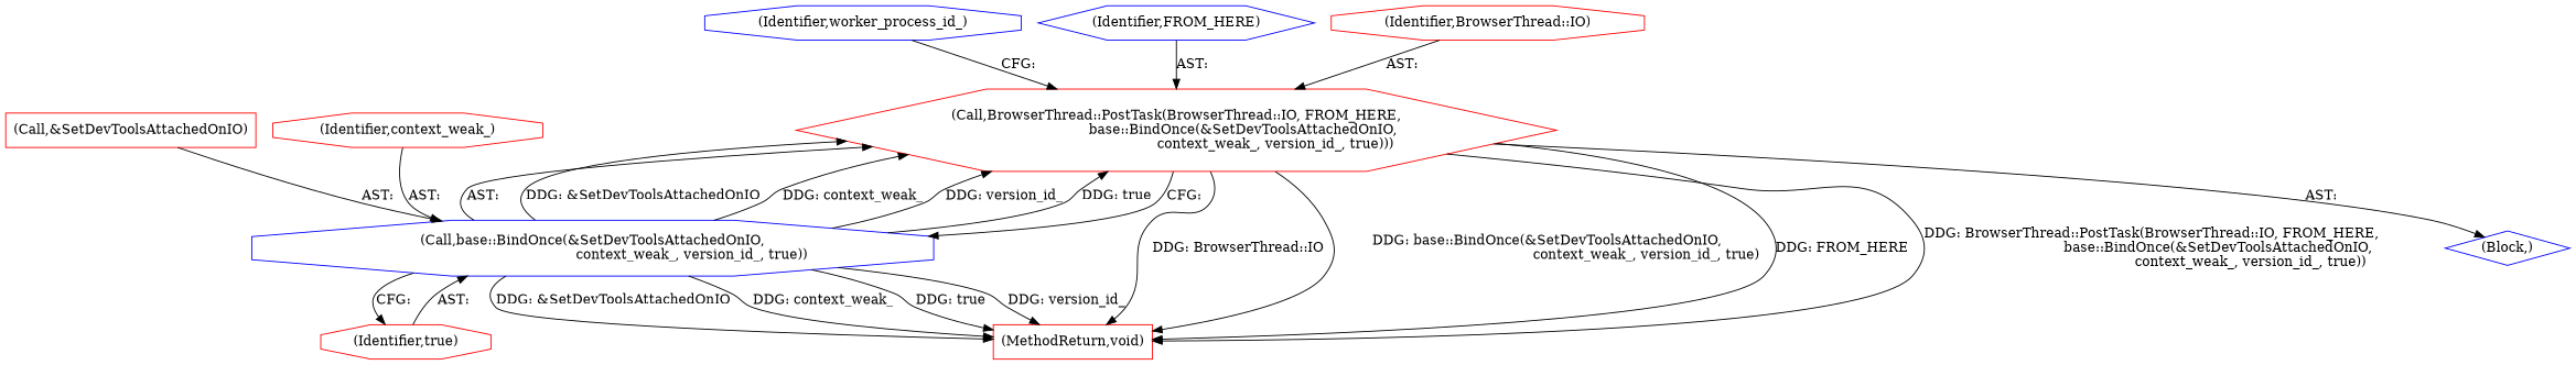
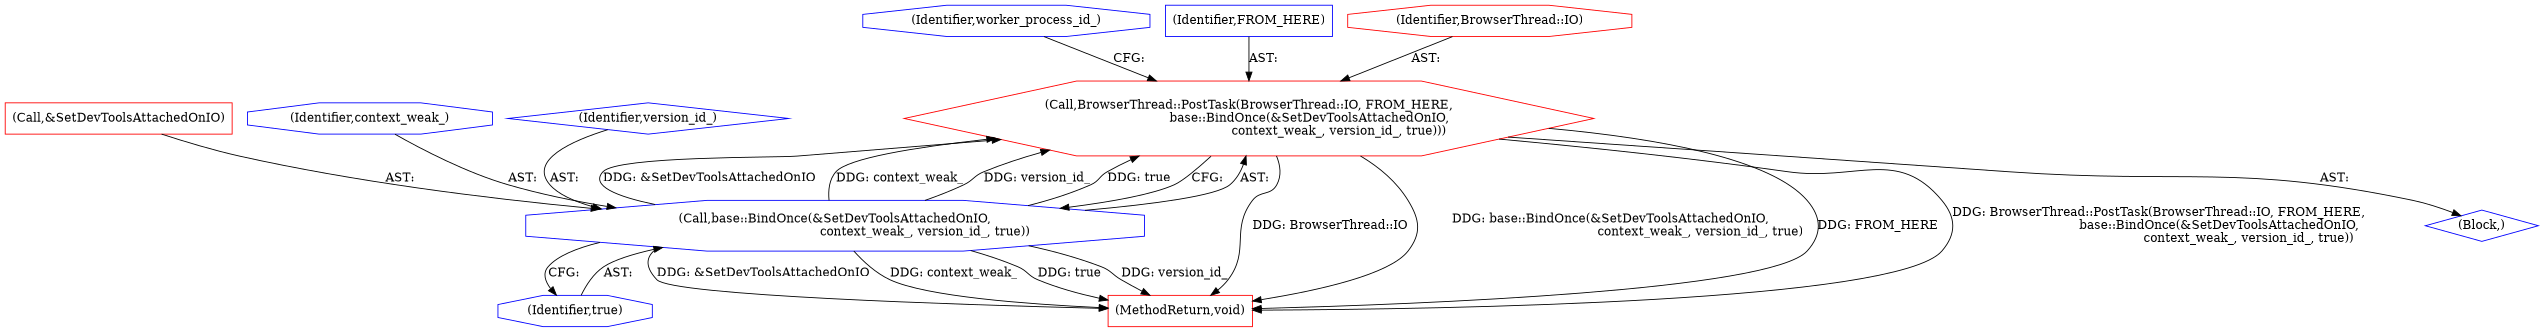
  digraph {
    node [color=blue shape=octagon]
    n1 [color=red label="(Call,BrowserThread::PostTask(BrowserThread::IO, FROM_HERE,\n                               base::BindOnce(&SetDevToolsAttachedOnIO,\n                                              context_weak_, version_id_, true)))" shape=hexagon]
    n2 [label="(Call,base::BindOnce(&SetDevToolsAttachedOnIO,\n                                              context_weak_, version_id_, true))"]
    n3 [label="(Block,)" shape=diamond]
    n4 [color=red label="(MethodReturn,void)" shape=box]
-   n5 [color=red label="(Identifier,true)"]
+   n5 [label="(Identifier,true)"]
    n6 [label="(Identifier,worker_process_id_)"]
    n7 [color=red label="(Call,&SetDevToolsAttachedOnIO)" shape=box]
-   n8 [label="(Identifier,FROM_HERE)" shape=hexagon]
-   n9 [color=red label="(Identifier,context_weak_)"]
+   n8 [label="(Identifier,FROM_HERE)" shape=box]
+   n9 [label="(Identifier,context_weak_)"]
    n10 [color=red label="(Identifier,BrowserThread::IO)"]
+   n11 [label="(Identifier,version_id_)" shape=diamond]
    n1 -> n2 [label="CFG: "]
    n1 -> n3 [label="AST: "]
    n1 -> n4 [label="DDG: BrowserThread::IO"]
    n1 -> n4 [label="DDG: base::BindOnce(&SetDevToolsAttachedOnIO,\n                                              context_weak_, version_id_, true)"]
    n1 -> n4 [label="DDG: FROM_HERE"]
    n1 -> n4 [label="DDG: BrowserThread::PostTask(BrowserThread::IO, FROM_HERE,\n                               base::BindOnce(&SetDevToolsAttachedOnIO,\n                                              context_weak_, version_id_, true))"]
    n2 -> n1 [label="AST: "]
    n2 -> n1 [label="DDG: &SetDevToolsAttachedOnIO"]
    n2 -> n1 [label="DDG: context_weak_"]
    n2 -> n1 [label="DDG: version_id_"]
    n2 -> n1 [label="DDG: true"]
    n2 -> n4 [label="DDG: &SetDevToolsAttachedOnIO"]
    n2 -> n4 [label="DDG: context_weak_"]
    n2 -> n4 [label="DDG: true"]
    n2 -> n4 [label="DDG: version_id_"]
    n2 -> n5 [label="CFG: "]
    n5 -> n2 [label="AST: "]
    n6 -> n1 [label="CFG: "]
    n7 -> n2 [label="AST: "]
    n8 -> n1 [label="AST: "]
    n9 -> n2 [label="AST: "]
    n10 -> n1 [label="AST: "]
+   n11 -> n2 [label="AST: "]
  }
